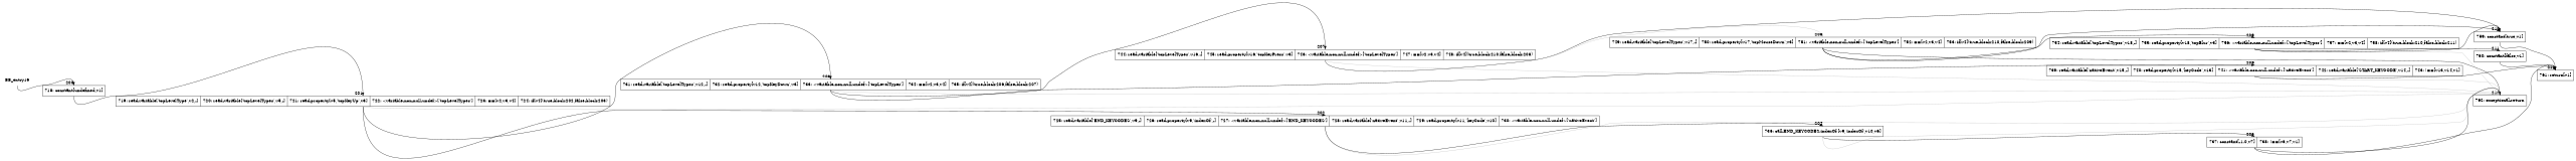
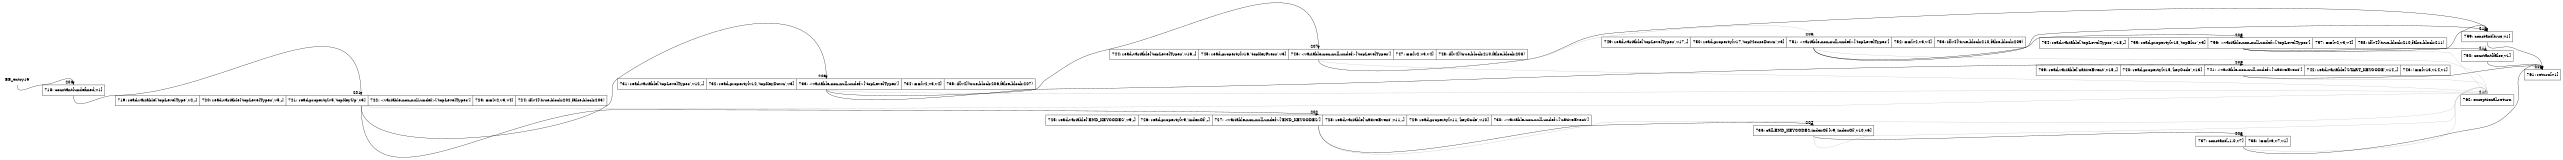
  digraph {
    rankdir=LR
    node [shape=record]
    edge [headport=n tailport=s]
    BB_entry16 [shape=none]
    n2 [label="{718: constant[undefined,v1]}"]
    n3 [label="{719: read-variable['topLevelType',v2,-]|720: read-variable['topLevelTypes',v5,-]|721: read-property[v5,'topKeyUp',v3]|722: \<variable-non-null-undef\>['topLevelTypes']|723: ==[v2,v3,v4]|724: if[v4](true-block:202,false-block:203)}"]
    n4 [label="{725: read-variable['END_KEYCODES',v9,-]|726: read-property[v9,'indexOf',-]|727: \<variable-non-null-undef\>['END_KEYCODES']|728: read-variable['nativeEvent',v11,-]|729: read-property[v11,'keyCode',v10]|730: \<variable-non-null-undef\>['nativeEvent']}"]
    n5 [label="{731: read-variable['topLevelTypes',v12,-]|732: read-property[v12,'topKeyDown',v3]|733: \<variable-non-null-undef\>['topLevelTypes']|734: ==[v2,v3,v4]|735: if[v4](true-block:206,false-block:207)}"]
    n6 [label="{762: exceptional-return}"]
    n7 [label="{736: call-END_KEYCODES.indexOf [v9,'indexOf',v10,v6]}"]
    n8 [label="{739: read-variable['nativeEvent',v15,-]|740: read-property[v15,'keyCode',v13]|741: \<variable-non-null-undef\>['nativeEvent']|742: read-variable['START_KEYCODE',v14,-]|743: !==[v13,v14,v1]}"]
    n9 [label="{744: read-variable['topLevelTypes',v16,-]|745: read-property[v16,'topKeyPress',v3]|746: \<variable-non-null-undef\>['topLevelTypes']|747: ==[v2,v3,v4]|748: if[v4](true-block:210,false-block:208)}"]
    n10 [label="{737: constant[-1.0,v7]|738: !==[v6,v7,v1]}"]
    n11 [label="{761: return[v1]}"]
    n12 [label="{759: constant[true,v1]}"]
    n13 [label="{749: read-variable['topLevelTypes',v17,-]|750: read-property[v17,'topMouseDown',v3]|751: \<variable-non-null-undef\>['topLevelTypes']|752: ==[v2,v3,v4]|753: if[v4](true-block:210,false-block:209)}"]
    n14 [label="{754: read-variable['topLevelTypes',v18,-]|755: read-property[v18,'topBlur',v3]|756: \<variable-non-null-undef\>['topLevelTypes']|757: ==[v2,v3,v4]|758: if[v4](true-block:210,false-block:211)}"]
    n15 [label="{760: constant[false,v1]}"]
    BB_entry16 -> n2 [headlabel="    200"]
    n2 -> n3 [headlabel="      201"]
    n3 -> n4 [headlabel="      202"]
    n3 -> n5 [headlabel="      203"]
    n3 -> n6 [color=gray headlabel="      213"]
    n4 -> n6 [color=gray]
    n4 -> n7 [headlabel="      204"]
    n5 -> n6 [color=gray]
    n5 -> n8 [headlabel="      206"]
    n5 -> n9 [headlabel="      207"]
    n7 -> n6 [color=gray]
    n7 -> n10 [headlabel="      205"]
    n8 -> n6 [color=gray]
    n8 -> n11
    n9 -> n6 [color=gray]
    n9 -> n12 [headlabel="      210"]
    n9 -> n13 [color=gray headlabel="      208"]
-   n10 -> n6 [color=black]
+   n10 -> n6 [color=gray]
    n10 -> n11 [headlabel="      212"]
    n12 -> n11
-   n13 -> n6 [color=black]
+   n13 -> n6 [color=gray]
    n13 -> n12
    n13 -> n14 [headlabel="      209"]
    n14 -> n6 [color=gray]
    n14 -> n12
    n14 -> n15 [headlabel="      211"]
    n15 -> n11
  }
